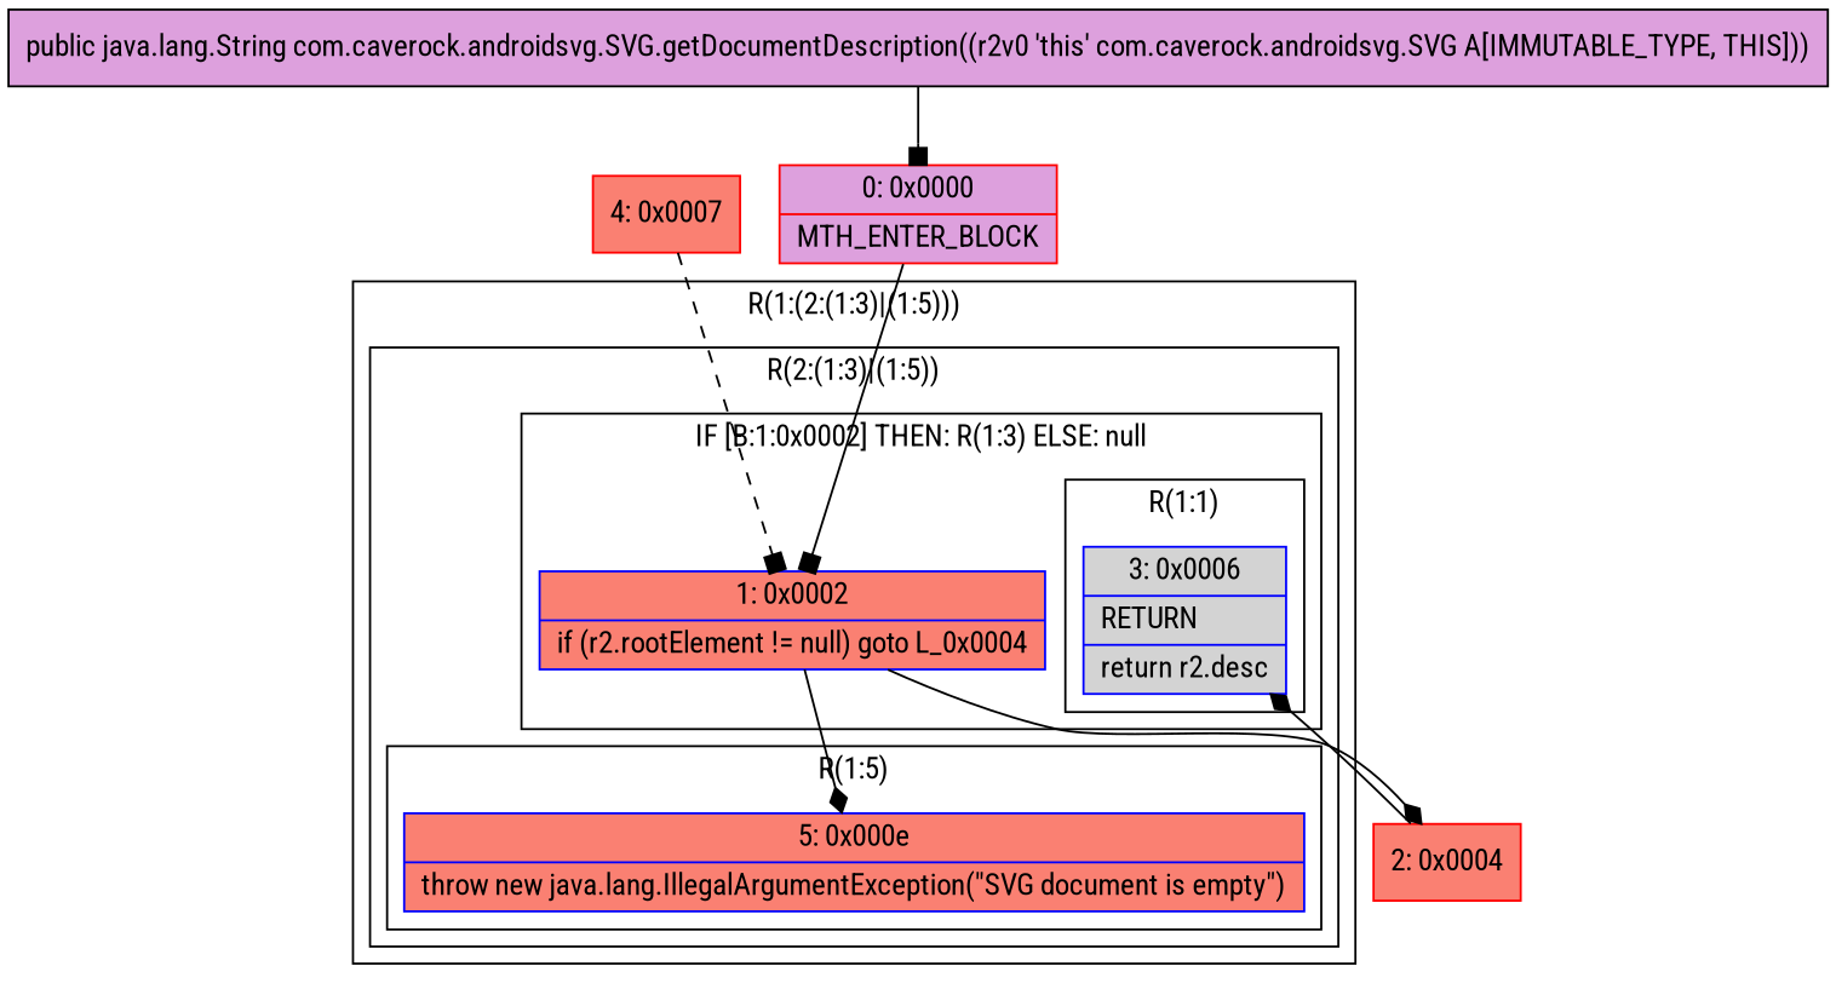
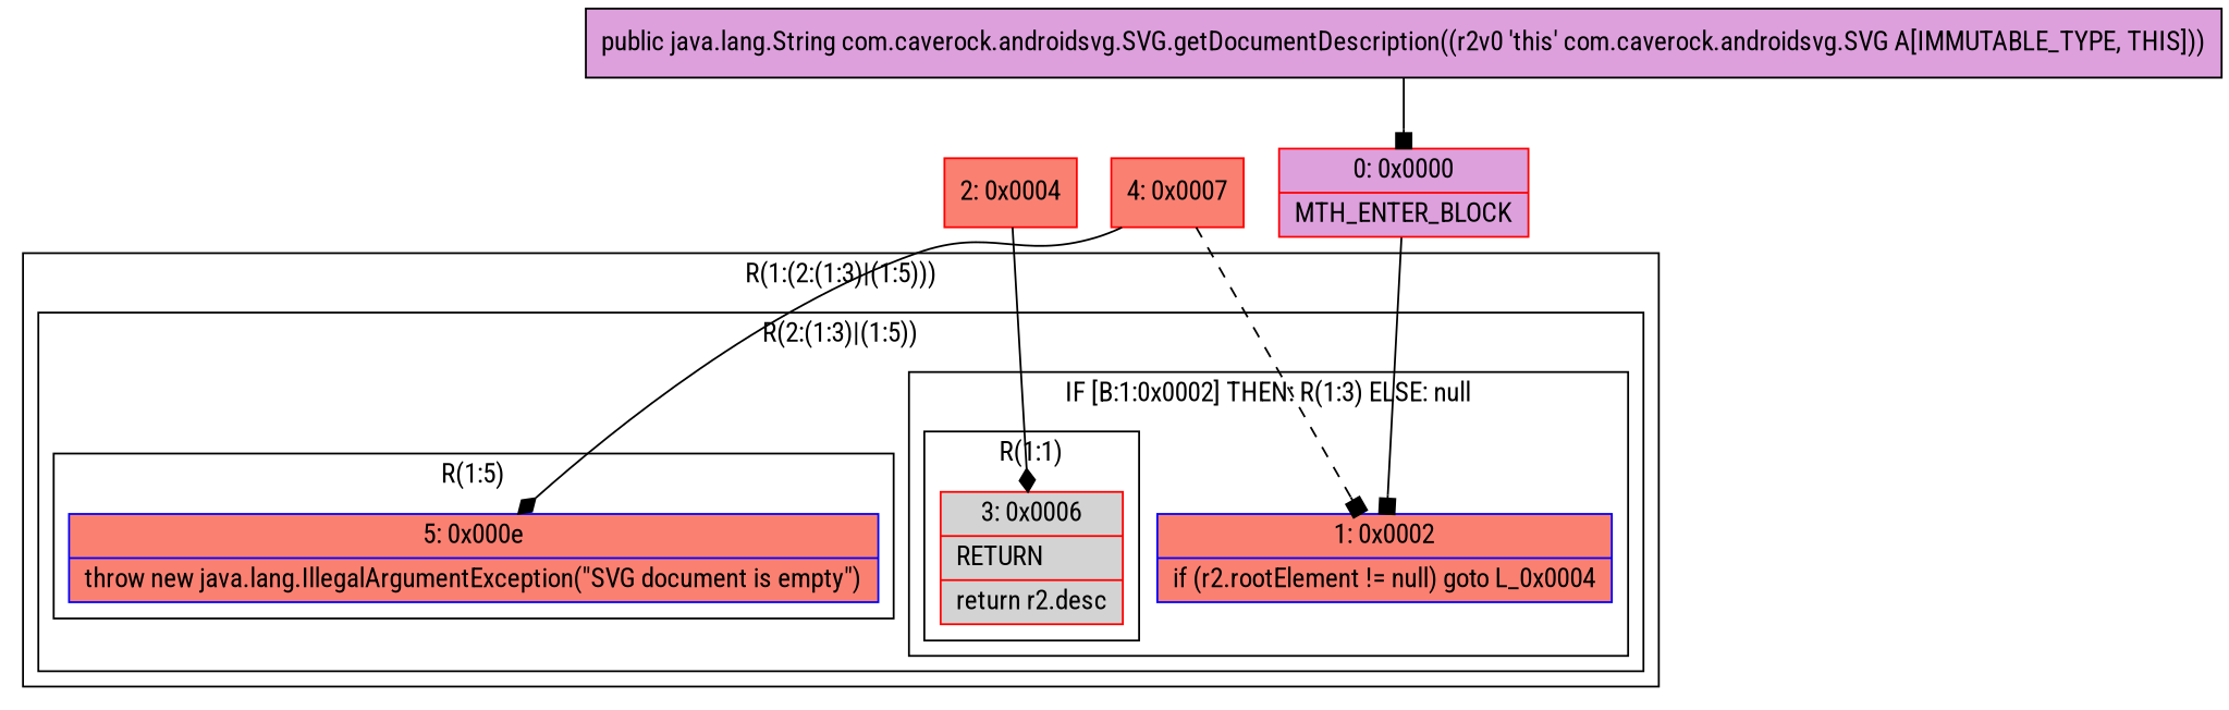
  digraph {
    fontname="Roboto Condensed"
    node [color=blue fillcolor=salmon fontname="Roboto Condensed" shape=record style=filled]
    edge [arrowhead=diamond fontname="Roboto Condensed"]
-   n1 [fillcolor=lightgrey label="{3\:\ 0x0006|RETURN\l|return r2.desc\l}"]
+   n1 [color=red fillcolor=lightgrey label="{3\:\ 0x0006|RETURN\l|return r2.desc\l}"]
    n2 [label="{1\:\ 0x0002|if (r2.rootElement != null) goto L_0x0004\l}"]
    n3 [label="{5\:\ 0x000e|throw new java.lang.IllegalArgumentException(\"SVG document is empty\")\l}"]
    n4 [color=red label="{2\:\ 0x0004}"]
    n5 [color=red label="{4\:\ 0x0007}"]
    n6 [color=red fillcolor=plum label="{0\:\ 0x0000|MTH_ENTER_BLOCK\l}"]
    n7 [fillcolor=plum label="{public java.lang.String com.caverock.androidsvg.SVG.getDocumentDescription((r2v0 'this' com.caverock.androidsvg.SVG A[IMMUTABLE_TYPE, THIS])) }" color=""]
    subgraph cluster_1 {
      label="R(1:(2:(1:3)|(1:5)))"
      subgraph cluster_2 {
        label="R(2:(1:3)|(1:5))"
        subgraph cluster_3 {
          label="IF [B:1:0x0002] THEN: R(1:3) ELSE: null"
          n2
          subgraph cluster_4 {
            label="R(1:1)"
            n1
          }
        }
        subgraph cluster_5 {
          label="R(1:5)"
          n3
        }
      }
    }
-   n2 -> n4
    n4 -> n1
    n5 -> n2 [arrowhead=box style=dashed]
-   n2 -> n3
+   n5 -> n3
    n6 -> n2 [arrowhead=box]
    n7 -> n6 [arrowhead=box]
  }
